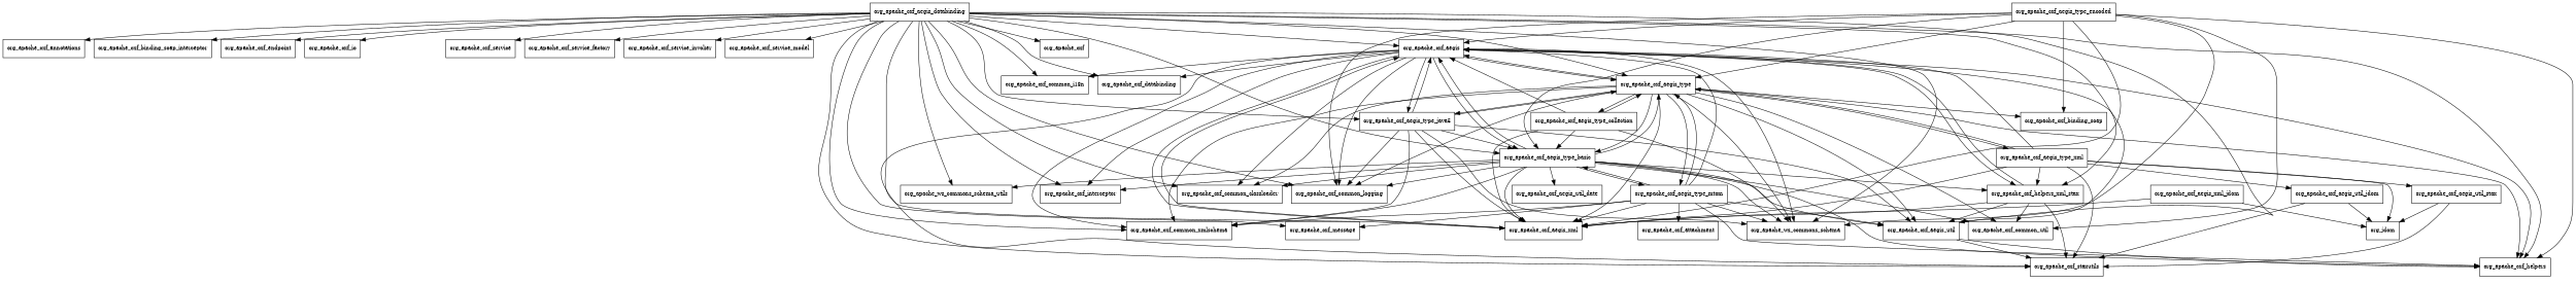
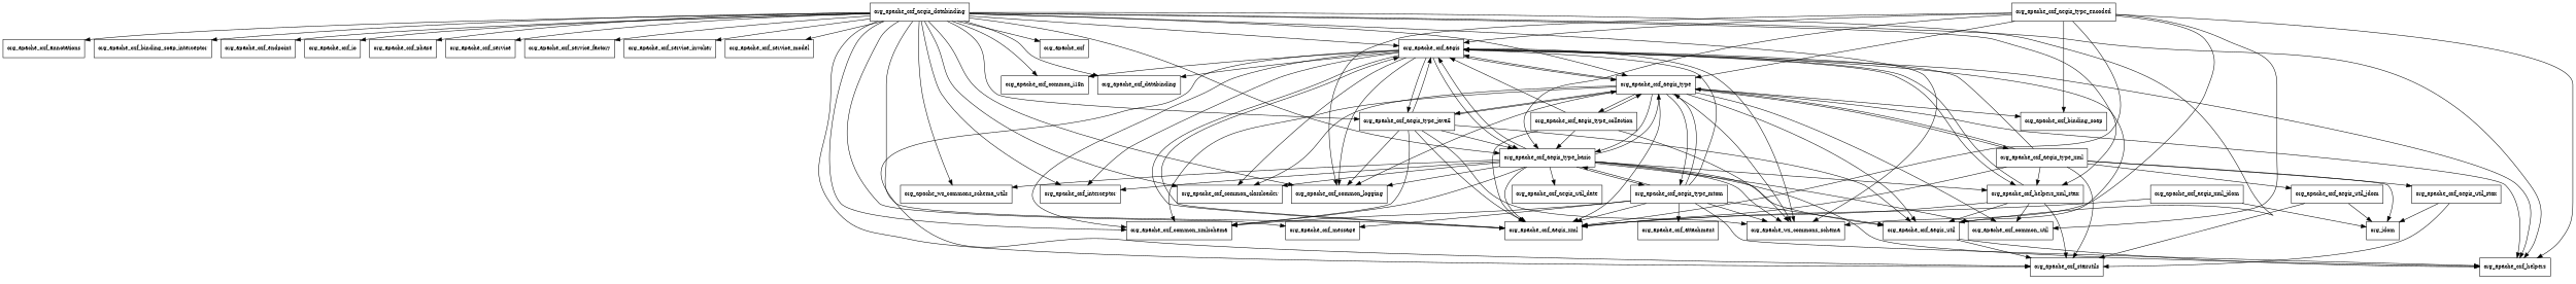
  digraph {
    node [fontsize=10.0 shape=box]
    org_apache_cxf_aegis
    org_apache_cxf_aegis_type
    org_apache_cxf_aegis_type_basic
    org_apache_cxf_aegis_type_java5
    org_apache_cxf_aegis_xml
    n6 [label=org_apache_cxf_helpers_xml_stax]
    org_apache_cxf_common_classloader
    org_apache_cxf_common_i18n
    org_apache_cxf_common_logging
    org_apache_cxf_common_xmlschema
    org_apache_cxf_databinding
    org_apache_cxf_helpers
    org_apache_cxf_interceptor
    org_apache_cxf_staxutils
    org_apache_ws_commons_schema
    org_apache_cxf_aegis_util
    org_apache_cxf_aegis_type_collection
    org_apache_cxf_aegis_type_mtom
    org_apache_cxf_aegis_type_xml
    org_apache_cxf_binding_soap
    org_apache_cxf_common_util
    org_apache_ws_commons_schema_utils
    org_apache_cxf_aegis_util_date
    org_apache_cxf_message
    org_apache_cxf_attachment
    org_apache_cxf_aegis_util_jdom
    org_apache_cxf_aegis_util_stax
    org_jdom
    org_apache_cxf_aegis_databinding
    org_apache_cxf
    org_apache_cxf_annotations
    org_apache_cxf_binding_soap_interceptor
    org_apache_cxf_endpoint
    org_apache_cxf_io
+   org_apache_cxf_phase
    org_apache_cxf_service
    org_apache_cxf_service_factory
    org_apache_cxf_service_invoker
    org_apache_cxf_service_model
    org_apache_cxf_aegis_type_encoded
    org_apache_cxf_aegis_xml_jdom
    org_apache_cxf_aegis -> org_apache_cxf_aegis_type
    org_apache_cxf_aegis -> org_apache_cxf_aegis_type_basic
    org_apache_cxf_aegis -> org_apache_cxf_aegis_type_java5
    org_apache_cxf_aegis -> org_apache_cxf_aegis_xml
    org_apache_cxf_aegis -> n6
    org_apache_cxf_aegis -> org_apache_cxf_common_classloader
    org_apache_cxf_aegis -> org_apache_cxf_common_i18n
    org_apache_cxf_aegis -> org_apache_cxf_common_logging
    org_apache_cxf_aegis -> org_apache_cxf_common_xmlschema
    org_apache_cxf_aegis -> org_apache_cxf_databinding
    org_apache_cxf_aegis -> org_apache_cxf_helpers
    org_apache_cxf_aegis -> org_apache_cxf_interceptor
    org_apache_cxf_aegis -> org_apache_cxf_staxutils
    org_apache_cxf_aegis -> org_apache_ws_commons_schema
    org_apache_cxf_aegis_type -> org_apache_cxf_aegis
    org_apache_cxf_aegis_type -> org_apache_cxf_aegis_type_basic
    org_apache_cxf_aegis_type -> org_apache_cxf_aegis_type_java5
    org_apache_cxf_aegis_type -> org_apache_cxf_aegis_xml
    org_apache_cxf_aegis_type -> org_apache_cxf_common_classloader
    org_apache_cxf_aegis_type -> org_apache_cxf_common_logging
    org_apache_cxf_aegis_type -> org_apache_cxf_common_xmlschema
    org_apache_cxf_aegis_type -> org_apache_cxf_helpers
    org_apache_cxf_aegis_type -> org_apache_ws_commons_schema
    org_apache_cxf_aegis_type -> org_apache_cxf_aegis_util
    org_apache_cxf_aegis_type -> org_apache_cxf_aegis_type_collection
    org_apache_cxf_aegis_type -> org_apache_cxf_aegis_type_mtom
    org_apache_cxf_aegis_type -> org_apache_cxf_aegis_type_xml
    org_apache_cxf_aegis_type -> org_apache_cxf_binding_soap
    org_apache_cxf_aegis_type -> org_apache_cxf_common_util
    org_apache_cxf_aegis_type_basic -> org_apache_cxf_aegis
    org_apache_cxf_aegis_type_basic -> org_apache_cxf_aegis_type
    org_apache_cxf_aegis_type_basic -> org_apache_cxf_aegis_xml
    org_apache_cxf_aegis_type_basic -> n6
    org_apache_cxf_aegis_type_basic -> org_apache_cxf_common_classloader
    org_apache_cxf_aegis_type_basic -> org_apache_cxf_common_logging
    org_apache_cxf_aegis_type_basic -> org_apache_cxf_common_xmlschema
    org_apache_cxf_aegis_type_basic -> org_apache_cxf_helpers
    org_apache_cxf_aegis_type_basic -> org_apache_cxf_interceptor
    org_apache_cxf_aegis_type_basic -> org_apache_ws_commons_schema
    org_apache_cxf_aegis_type_basic -> org_apache_cxf_aegis_util
    org_apache_cxf_aegis_type_basic -> org_apache_cxf_aegis_type_mtom
    org_apache_cxf_aegis_type_basic -> org_apache_cxf_common_util
    org_apache_cxf_aegis_type_basic -> org_apache_ws_commons_schema_utils
    org_apache_cxf_aegis_type_basic -> org_apache_cxf_aegis_util_date
    org_apache_cxf_aegis_type_java5 -> org_apache_cxf_aegis
    org_apache_cxf_aegis_type_java5 -> org_apache_cxf_aegis_type
    org_apache_cxf_aegis_type_java5 -> org_apache_cxf_aegis_type_basic
    org_apache_cxf_aegis_type_java5 -> org_apache_cxf_aegis_xml
    org_apache_cxf_aegis_type_java5 -> org_apache_cxf_common_logging
    org_apache_cxf_aegis_type_java5 -> org_apache_cxf_common_xmlschema
    org_apache_cxf_aegis_type_java5 -> org_apache_ws_commons_schema
    org_apache_cxf_aegis_type_java5 -> org_apache_cxf_aegis_util
    org_apache_cxf_aegis_xml -> org_apache_cxf_aegis
    n6 -> org_apache_cxf_aegis
    n6 -> org_apache_cxf_aegis_xml
    n6 -> org_apache_cxf_staxutils
    n6 -> org_apache_cxf_aegis_util
    n6 -> org_apache_cxf_common_util
    org_apache_cxf_aegis_util -> org_apache_cxf_aegis
    org_apache_cxf_aegis_util -> org_apache_cxf_helpers
    org_apache_cxf_aegis_util -> org_apache_cxf_staxutils
    org_apache_cxf_aegis_type_collection -> org_apache_cxf_aegis
    org_apache_cxf_aegis_type_collection -> org_apache_cxf_aegis_type
    org_apache_cxf_aegis_type_collection -> org_apache_cxf_aegis_type_basic
    org_apache_cxf_aegis_type_collection -> org_apache_cxf_aegis_xml
    org_apache_cxf_aegis_type_collection -> org_apache_ws_commons_schema
    org_apache_cxf_aegis_type_mtom -> org_apache_cxf_aegis
    org_apache_cxf_aegis_type_mtom -> org_apache_cxf_aegis_type
    org_apache_cxf_aegis_type_mtom -> org_apache_cxf_aegis_type_basic
    org_apache_cxf_aegis_type_mtom -> org_apache_cxf_aegis_xml
    org_apache_cxf_aegis_type_mtom -> org_apache_cxf_common_xmlschema
    org_apache_cxf_aegis_type_mtom -> org_apache_cxf_helpers
    org_apache_cxf_aegis_type_mtom -> org_apache_ws_commons_schema
    org_apache_cxf_aegis_type_mtom -> org_apache_cxf_aegis_util
    org_apache_cxf_aegis_type_mtom -> org_apache_cxf_message
    org_apache_cxf_aegis_type_mtom -> org_apache_cxf_attachment
    org_apache_cxf_aegis_type_xml -> org_apache_cxf_aegis
    org_apache_cxf_aegis_type_xml -> org_apache_cxf_aegis_type
    org_apache_cxf_aegis_type_xml -> org_apache_cxf_aegis_xml
    org_apache_cxf_aegis_type_xml -> n6
    org_apache_cxf_aegis_type_xml -> org_apache_cxf_staxutils
    org_apache_cxf_aegis_type_xml -> org_apache_cxf_aegis_util_jdom
    org_apache_cxf_aegis_type_xml -> org_apache_cxf_aegis_util_stax
    org_apache_cxf_aegis_type_xml -> org_jdom
    org_apache_cxf_aegis_util_jdom -> org_apache_cxf_staxutils
    org_apache_cxf_aegis_util_jdom -> org_jdom
    org_apache_cxf_aegis_util_stax -> org_apache_cxf_staxutils
    org_apache_cxf_aegis_util_stax -> org_jdom
    org_apache_cxf_aegis_databinding -> org_apache_cxf_aegis
    org_apache_cxf_aegis_databinding -> org_apache_cxf_aegis_type
    org_apache_cxf_aegis_databinding -> org_apache_cxf_aegis_type_basic
    org_apache_cxf_aegis_databinding -> org_apache_cxf_aegis_type_java5
    org_apache_cxf_aegis_databinding -> org_apache_cxf_aegis_xml
    org_apache_cxf_aegis_databinding -> n6
    org_apache_cxf_aegis_databinding -> org_apache_cxf_common_classloader
    org_apache_cxf_aegis_databinding -> org_apache_cxf_common_i18n
    org_apache_cxf_aegis_databinding -> org_apache_cxf_common_logging
    org_apache_cxf_aegis_databinding -> org_apache_cxf_common_xmlschema
    org_apache_cxf_aegis_databinding -> org_apache_cxf_databinding
    org_apache_cxf_aegis_databinding -> org_apache_cxf_helpers
    org_apache_cxf_aegis_databinding -> org_apache_cxf_interceptor
    org_apache_cxf_aegis_databinding -> org_apache_cxf_staxutils
    org_apache_cxf_aegis_databinding -> org_apache_ws_commons_schema
    org_apache_cxf_aegis_databinding -> org_apache_cxf_aegis_util
    org_apache_cxf_aegis_databinding -> org_apache_ws_commons_schema_utils
    org_apache_cxf_aegis_databinding -> org_apache_cxf_message
    org_apache_cxf_aegis_databinding -> org_apache_cxf
    org_apache_cxf_aegis_databinding -> org_apache_cxf_annotations
    org_apache_cxf_aegis_databinding -> org_apache_cxf_binding_soap_interceptor
    org_apache_cxf_aegis_databinding -> org_apache_cxf_endpoint
    org_apache_cxf_aegis_databinding -> org_apache_cxf_io
+   org_apache_cxf_aegis_databinding -> org_apache_cxf_phase
    org_apache_cxf_aegis_databinding -> org_apache_cxf_service
    org_apache_cxf_aegis_databinding -> org_apache_cxf_service_factory
    org_apache_cxf_aegis_databinding -> org_apache_cxf_service_invoker
    org_apache_cxf_aegis_databinding -> org_apache_cxf_service_model
    org_apache_cxf_aegis_type_encoded -> org_apache_cxf_aegis
    org_apache_cxf_aegis_type_encoded -> org_apache_cxf_aegis_type
    org_apache_cxf_aegis_type_encoded -> org_apache_cxf_aegis_type_basic
    org_apache_cxf_aegis_type_encoded -> org_apache_cxf_aegis_xml
    org_apache_cxf_aegis_type_encoded -> org_apache_cxf_common_logging
    org_apache_cxf_aegis_type_encoded -> org_apache_cxf_helpers
    org_apache_cxf_aegis_type_encoded -> org_apache_ws_commons_schema
    org_apache_cxf_aegis_type_encoded -> org_apache_cxf_binding_soap
    org_apache_cxf_aegis_type_encoded -> org_apache_cxf_common_util
    org_apache_cxf_aegis_xml_jdom -> org_apache_cxf_aegis_xml
    org_apache_cxf_aegis_xml_jdom -> org_jdom
  }
